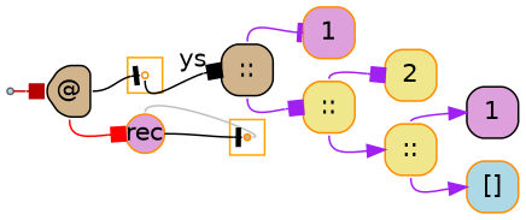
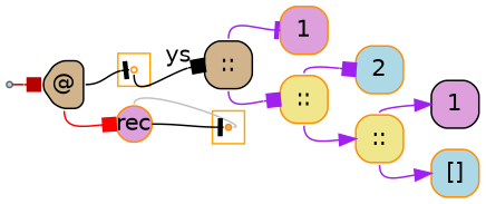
  digraph {
    labeldistance=0
    nodesep=.175
    rankdir=LR
    ranksep=.175
    fontname="DejaVu Sans"
    node [color=darkorange fixedsize=true orientation=90 shape=square style="rounded,filled" fillcolor=tan fontname="DejaVu Sans"]
    edge [arrowhead=box arrowtail=none headport=w tailport=s fontname="DejaVu Sans" color=purple]
    ndcluster_nd46 [shape=point style=filled fillcolor=white]
    ndcluster_nd174 [shape=point style=filled]
    nd1 [shape=point style=filled fillcolor=lightblue color=gray40 orientation=""]
    n4 [color=black height=.4 label="@" shape=house width=.4]
    n5 [height=.4 label=1 width=.4 fillcolor=plum]
-   n6 [height=.4 label=2 width=.4 fillcolor=khaki]
+   n6 [height=.4 label=2 width=.4 fillcolor=lightblue]
    n7 [color=black height=.4 label=1 width=.4 fillcolor=plum]
    n8 [height=.4 label="[]" width=.4 fillcolor=lightblue]
    n9 [height=.4 label="::" width=.4 fillcolor=khaki]
    n10 [height=.4 label="::" width=.4 fillcolor=khaki]
    n11 [color=black height=.4 label="::" width=.4]
    n12 [height=.3 label=rec shape=circle width=.3 fillcolor=plum orientation=""]
    subgraph cluster_1 {
      color=orange
      style=fill
      ndcluster_nd46
    }
    subgraph cluster_2 {
      color=orange
      style=fill
      ndcluster_nd174
    }
    ndcluster_nd46 -> n11 [label=ys color=""]
    nd1 -> n4 [color="#b70000" tailport=e]
    n4 -> ndcluster_nd46 [arrowhead=tee tailport=e color=""]
    n4 -> n12 [color=red]
    n9 -> n7 [arrowhead=normal tailport=n]
    n9 -> n8 [arrowhead=normal]
    n10 -> n6 [tailport=n]
    n10 -> n9 [arrowhead=normal]
    n11 -> n5 [arrowhead=tee tailport=n]
    n11 -> n10
    n12 -> ndcluster_nd174 [arrowhead=none color=grey dir=back headport=e tailport=n]
    n12 -> ndcluster_nd174 [arrowhead=tee tailport=e color=""]
  }
